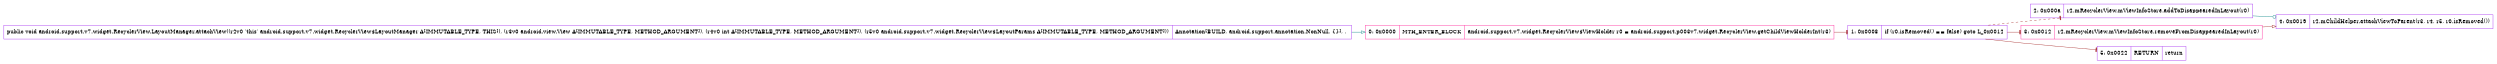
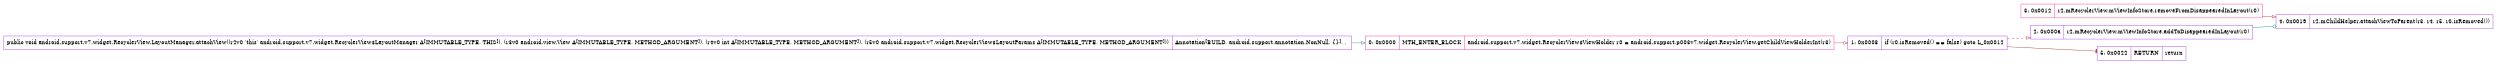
  digraph {
    rankdir=LR
    node [color=purple shape=record]
    edge [arrowhead=tee color=brown]
    n1 [color=deeppink label="{0\:\ 0x0000|MTH_ENTER_BLOCK\l|android.support.v7.widget.RecyclerView$ViewHolder r0 = android.support.p003v7.widget.RecyclerView.getChildViewHolderInt(r3)\l}"]
    n2 [label="{1\:\ 0x0008|if (r0.isRemoved() == false) goto L_0x0012\l}"]
    n3 [label="{2\:\ 0x000a|r2.mRecyclerView.mViewInfoStore.addToDisappearedInLayout(r0)\l}"]
    n4 [color=deeppink label="{3\:\ 0x0012|r2.mRecyclerView.mViewInfoStore.removeFromDisappearedInLayout(r0)\l}"]
    n5 [label="{5\:\ 0x0022|RETURN\l|return\l}"]
    n6 [label="{4\:\ 0x0019|r2.mChildHelper.attachViewToParent(r3, r4, r5, r0.isRemoved())\l}"]
    n7 [label="{public void android.support.v7.widget.RecyclerView.LayoutManager.attachView((r2v0 'this' android.support.v7.widget.RecyclerView$LayoutManager A[IMMUTABLE_TYPE, THIS]), (r3v0 android.view.View A[IMMUTABLE_TYPE, METHOD_ARGUMENT]), (r4v0 int A[IMMUTABLE_TYPE, METHOD_ARGUMENT]), (r5v0 android.support.v7.widget.RecyclerView$LayoutParams A[IMMUTABLE_TYPE, METHOD_ARGUMENT]))  | Annotation[BUILD, android.support.annotation.NonNull, \{\}], , \l}"]
-   n1 -> n2
-   n2 -> n3 [style=dashed]
-   n2 -> n4
+   n1 -> n2 [arrowhead=onormal]
+   n2 -> n3 [arrowhead=onormal style=dashed]
    n2 -> n5
    n3 -> n6 [arrowhead=odot color=teal]
    n4 -> n6 [arrowhead=onormal]
    n7 -> n1 [arrowhead=onormal color=teal]
  }
